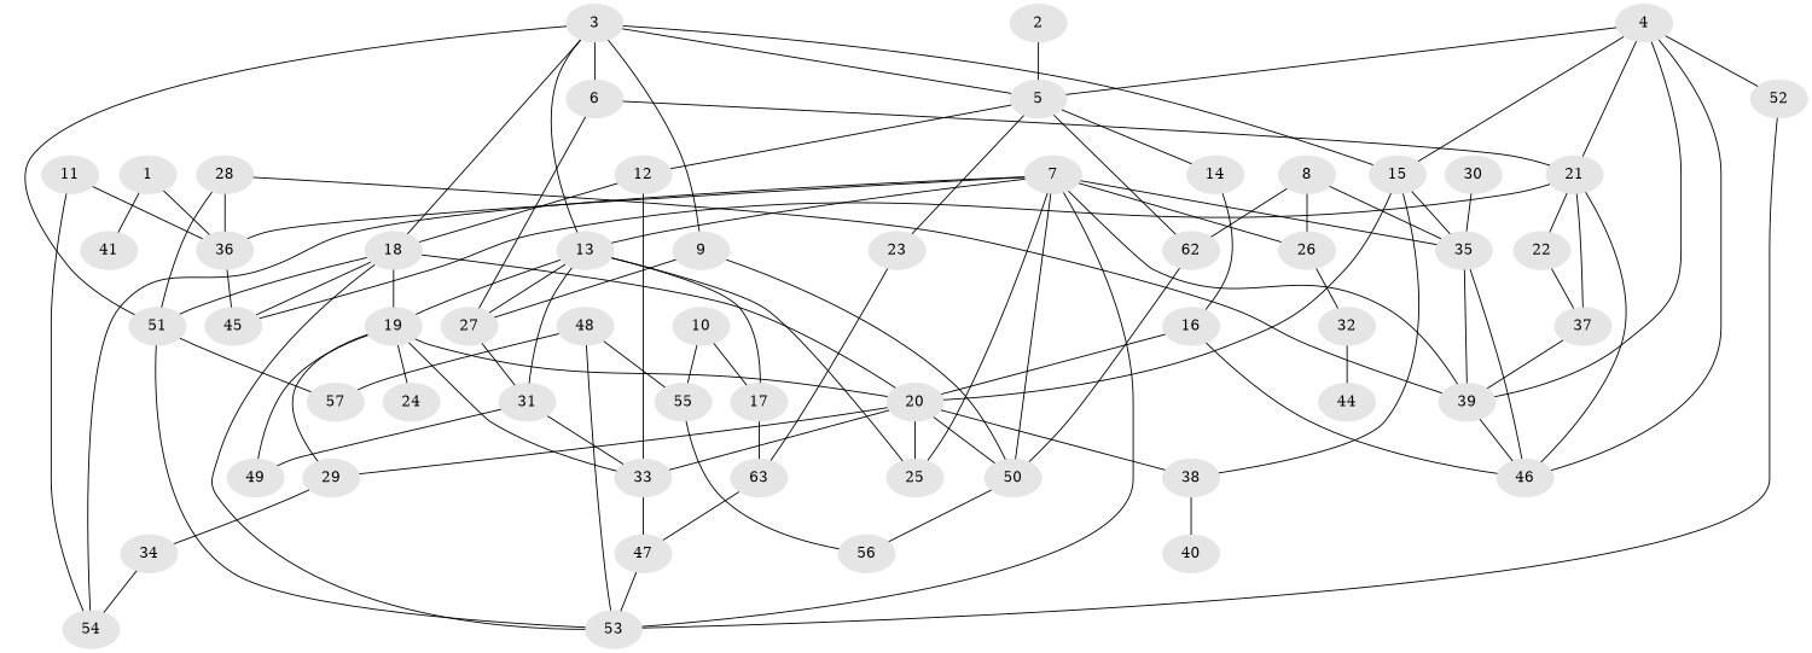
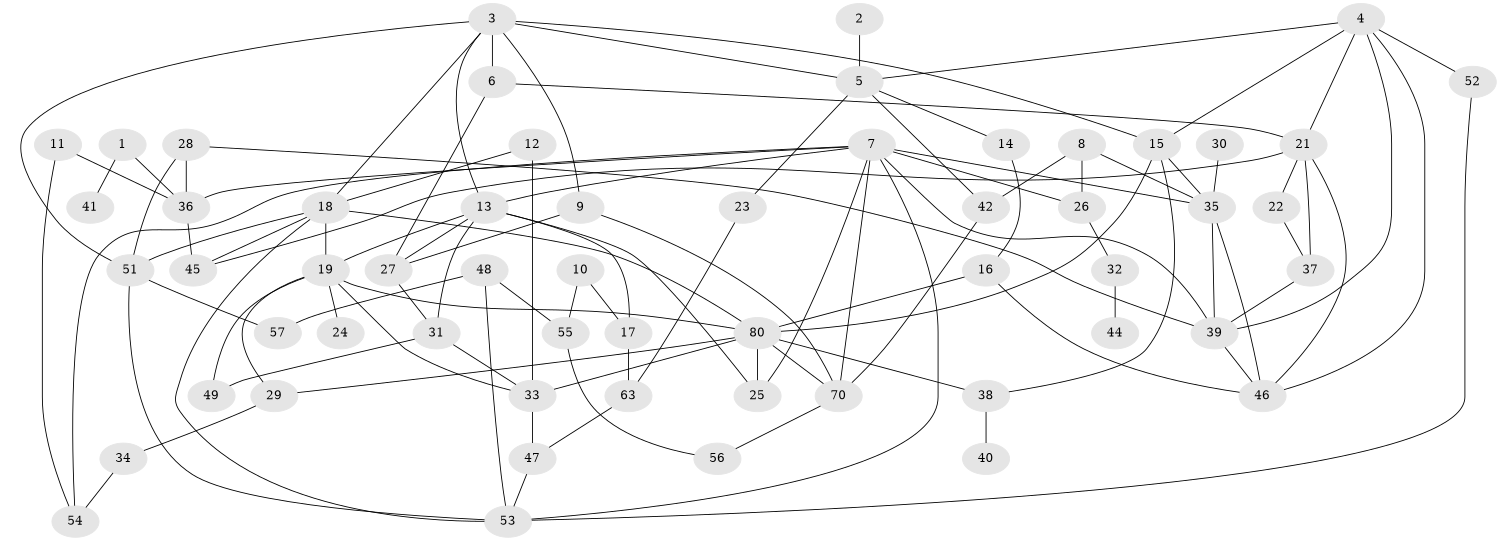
  graph {
    node [color=gray90 style=filled]
    edge [weight=1.0]
    1
    36
    41
    45
    2
    5
    14
    12
    23
-   42 [label=62]
+   42
    3
    6
    13
    15
    18
    51
    9
    21
    27
    25
    17
    19
    31
    16
    35
-   20
+   20 [label=80]
    38
    53
    57
    4
    39
    46
    52
    22
    37
    33
    n37 [label=63]
-   50
+   50 [label=70]
    7
    54
    26
    30
    56
    8
    32
    10
    55
    11
    47
    24
    29
    49
    40
    34
    44
    28
    48
    1 -- 36
    1 -- 41
    36 -- 45
    2 -- 5
    5 -- 14
-   5 -- 12
    5 -- 23
    5 -- 42
    14 -- 16
    12 -- 18
    12 -- 33
    23 -- n37
    42 -- 50
    3 -- 5
    3 -- 6
    3 -- 13
    3 -- 15
    3 -- 18
    3 -- 51
    3 -- 9
    6 -- 21
    6 -- 27
    13 -- 27
    13 -- 25
    13 -- 17
    13 -- 19
    13 -- 31
    15 -- 35
    15 -- 20
    15 -- 38
    18 -- 45
    18 -- 51
    18 -- 19
    18 -- 20
    18 -- 53
    51 -- 53
    51 -- 57
    9 -- 27 [weight=2.0]
    9 -- 50
    21 -- 45
    21 -- 46
    21 -- 22
    21 -- 37
    27 -- 31
    17 -- n37
    19 -- 20
    19 -- 33
    19 -- 24
    19 -- 29
    19 -- 49
    31 -- 33
    31 -- 49
    16 -- 20
    16 -- 46
    35 -- 39
    35 -- 46
    20 -- 25
    20 -- 38 [weight=2.0]
    20 -- 33 [weight=2.0]
    20 -- 50
    20 -- 29
    38 -- 40
    4 -- 5
    4 -- 15
    4 -- 21
    4 -- 39
    4 -- 46
    4 -- 52
    39 -- 46
    52 -- 53
    22 -- 37
    37 -- 39
    33 -- 47
    n37 -- 47
    50 -- 56
    7 -- 36
    7 -- 13
    7 -- 25
    7 -- 35
    7 -- 53
    7 -- 39
    7 -- 50
    7 -- 54
    7 -- 26
    26 -- 32
    30 -- 35
    8 -- 42
    8 -- 35
    8 -- 26
    32 -- 44
    10 -- 17
    10 -- 55
    55 -- 56
    11 -- 36
    11 -- 54
    47 -- 53
    29 -- 34
    34 -- 54
    28 -- 36
    28 -- 51
    28 -- 39
    48 -- 53
    48 -- 57
    48 -- 55
  }
